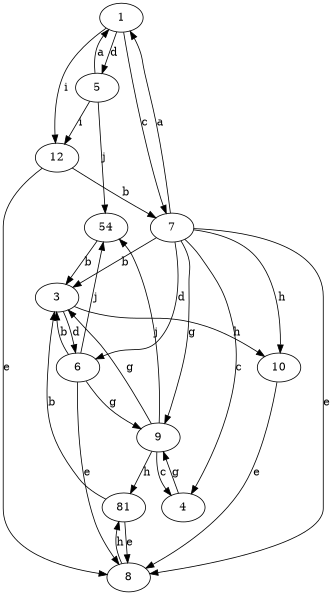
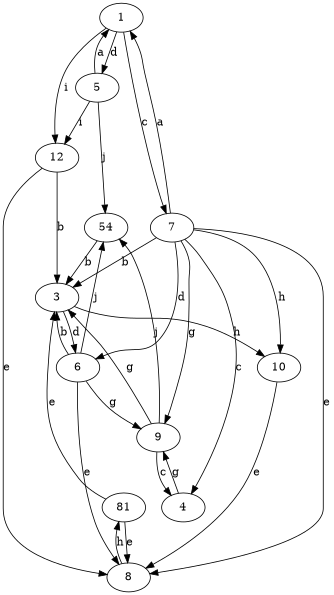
  strict digraph {
    1
    5
    7
    12
    n5 [label=54]
    4
    8
    3
    6
    10
    9
    n12 [label=81]
    1 -> 5 [label=d]
    1 -> 7 [label=c]
    1 -> 12 [label=i]
    5 -> 1 [label=a]
    5 -> 12 [label=i]
    5 -> n5 [label=j]
    7 -> 1 [label=a]
    7 -> 4 [label=c]
    7 -> 8 [label=e]
    7 -> 3 [label=b]
    7 -> 6 [label=d]
    7 -> 10 [label=h]
    7 -> 9 [label=g]
    12 -> 8 [label=e]
-   12 -> 7 [label=b]
+   12 -> 3 [label=b]
    n5 -> 3 [label=b]
    4 -> 9 [label=g]
    8 -> n12 [label=h]
    3 -> 6 [label=d]
    3 -> 10 [label=h]
    6 -> n5 [label=j]
    6 -> 8 [label=e]
    6 -> 3 [label=b]
    6 -> 9 [label=g]
    10 -> 8 [label=e]
    9 -> n5 [label=j]
    9 -> 4 [label=c]
    9 -> 3 [label=g]
-   9 -> n12 [label=h]
    n12 -> 8 [label=e]
-   n12 -> 3 [label=b]
+   n12 -> 3 [label=e]
  }
